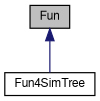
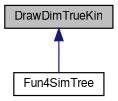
  digraph {
    rankdir=TB
    node [color=black fontname=FreeSans fontsize=10 shape=record]
-   n1 [fillcolor=grey75 fontcolor=black height=0.2 label=Fun style=filled width=0.4]
+   n1 [fillcolor=grey75 fontcolor=black height=0.2 label=DrawDimTrueKin style=filled width=0.4]
    n2 [height=0.2 label=Fun4SimTree width=0.4]
    n1 -> n2 [color=midnightblue dir=back fontname=FreeSans fontsize=10 labelfontname=FreeSans labelfontsize=10 style=solid]
  }
